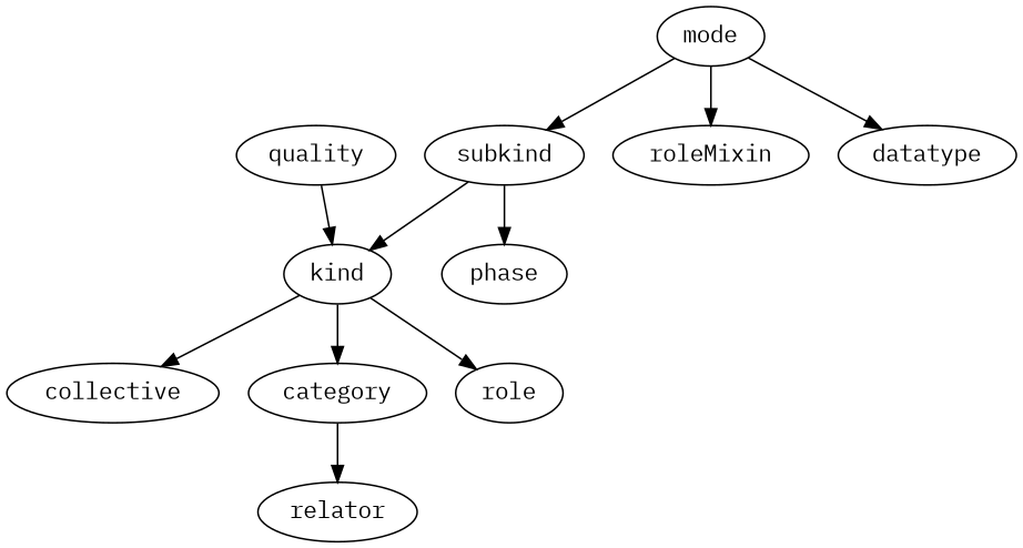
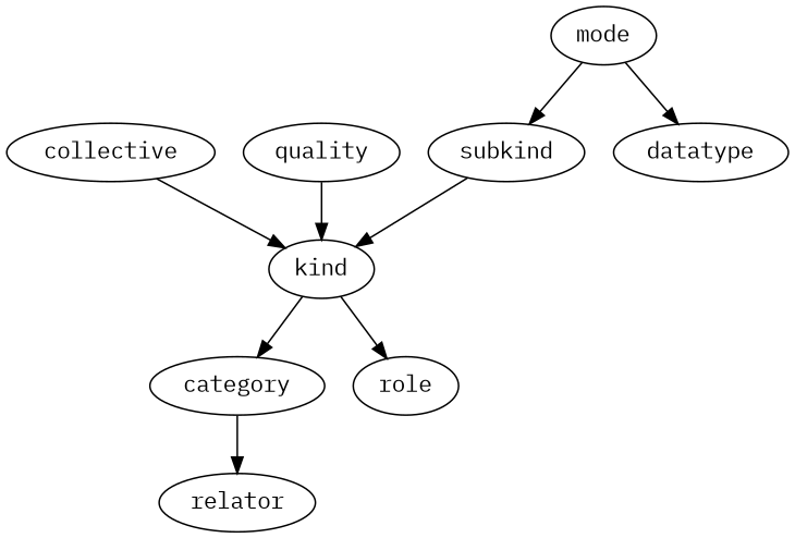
  strict digraph {
    fontname="IBM Plex Mono"
    node [fontname="IBM Plex Mono"]
    edge [fontname="IBM Plex Mono"]
    subkind
    kind
-   phase
    collective
    category
    role
    mode
-   roleMixin
    datatype
    relator
    quality
    subkind -> kind
-   subkind -> phase
-   kind -> collective
+   collective -> kind
    kind -> category
    kind -> role
    category -> relator
    mode -> subkind
-   mode -> roleMixin
    mode -> datatype
    quality -> kind
  }
